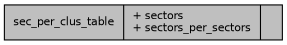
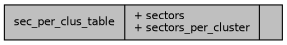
  digraph {
    rankdir=LR
-   n1 [color=black fillcolor=grey75 fontcolor=black fontname=Helvetica fontsize=10 height=0.2 label="{sec_per_clus_table\n|+ sectors\l+ sectors_per_sectors\l|}" shape=record style=filled width=0.4]
+   n1 [color=black fillcolor=grey75 fontcolor=black fontname=Helvetica fontsize=10 height=0.2 label="{sec_per_clus_table\n|+ sectors\l+ sectors_per_cluster\l|}" shape=record style=filled width=0.4]
  }
